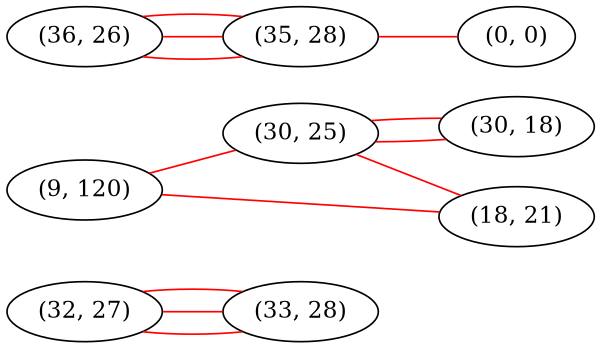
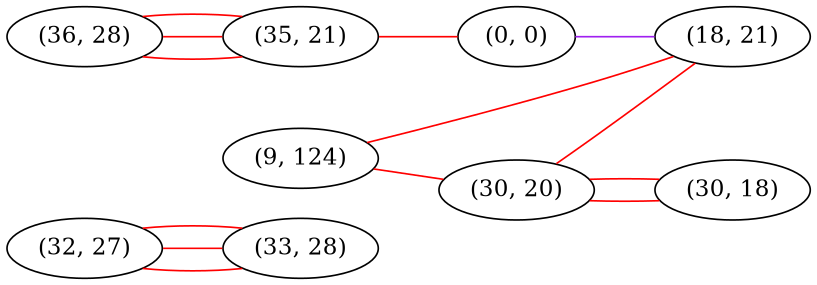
  graph {
    rankdir=LR
    edge [color=red weight=1]
    "(32, 27)"
    "(33, 28)"
    n3 [label="(30, 18)"]
-   "(30, 20)" [label="(30, 25)"]
+   "(30, 20)"
    "(18, 21)"
-   "(36, 28)" [label="(36, 26)"]
-   "(35, 28)"
+   "(36, 28)"
+   "(35, 28)" [label="(35, 21)"]
    "(0, 0)"
-   "(9, 124)" [label="(9, 120)"]
+   "(9, 124)"
    "(32, 27)" -- "(33, 28)"
    "(32, 27)" -- "(33, 28)"
    "(32, 27)" -- "(33, 28)"
    "(30, 20)" -- n3
    "(30, 20)" -- n3
    "(30, 20)" -- "(18, 21)"
    "(36, 28)" -- "(35, 28)"
    "(36, 28)" -- "(35, 28)"
    "(36, 28)" -- "(35, 28)"
    "(35, 28)" -- "(0, 0)"
+   "(0, 0)" -- "(18, 21)" [color=purple weight=4]
    "(9, 124)" -- "(30, 20)"
    "(9, 124)" -- "(18, 21)"
  }
